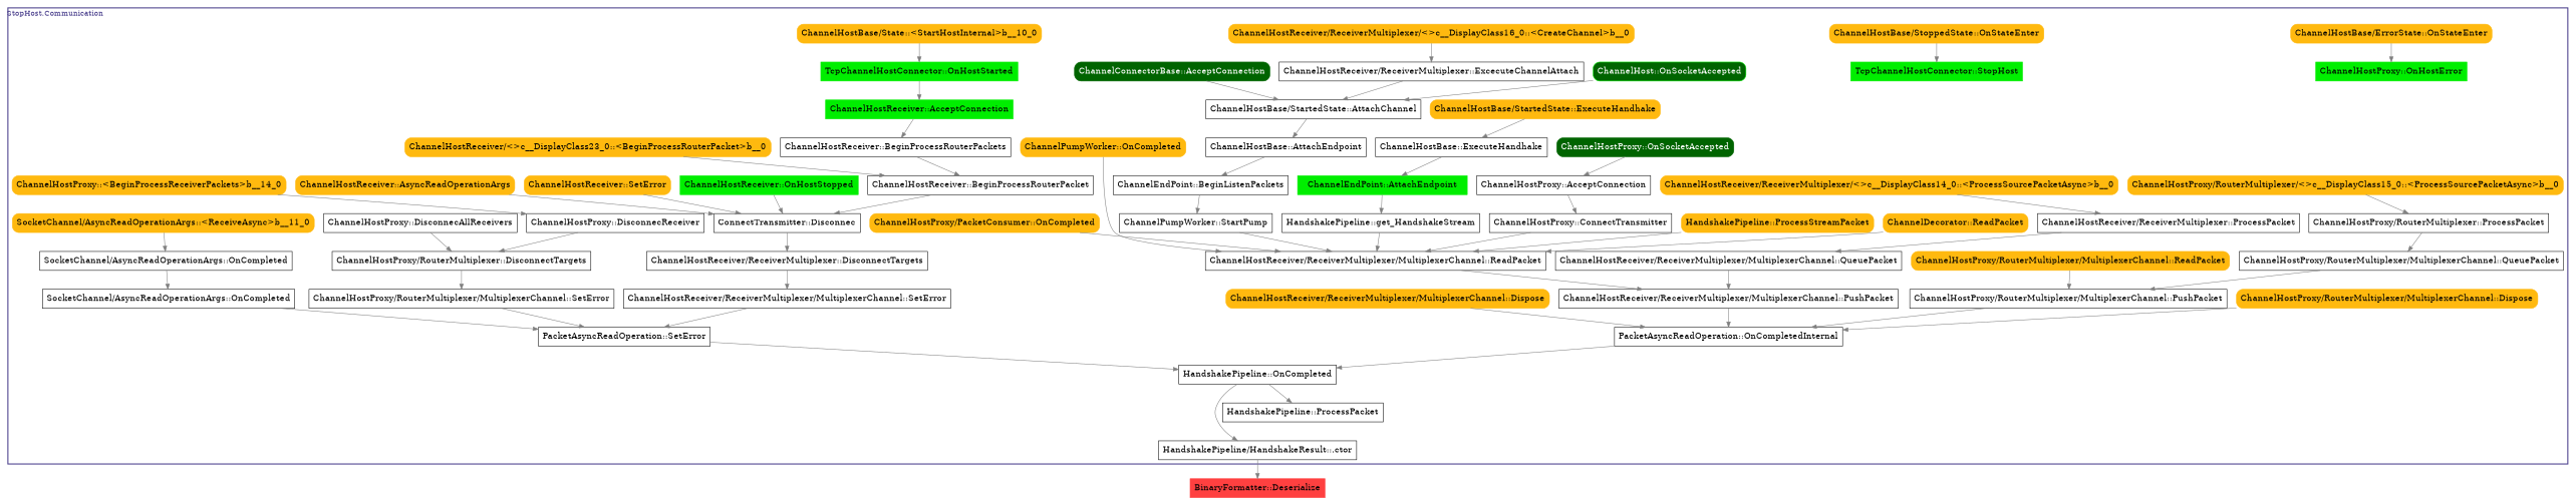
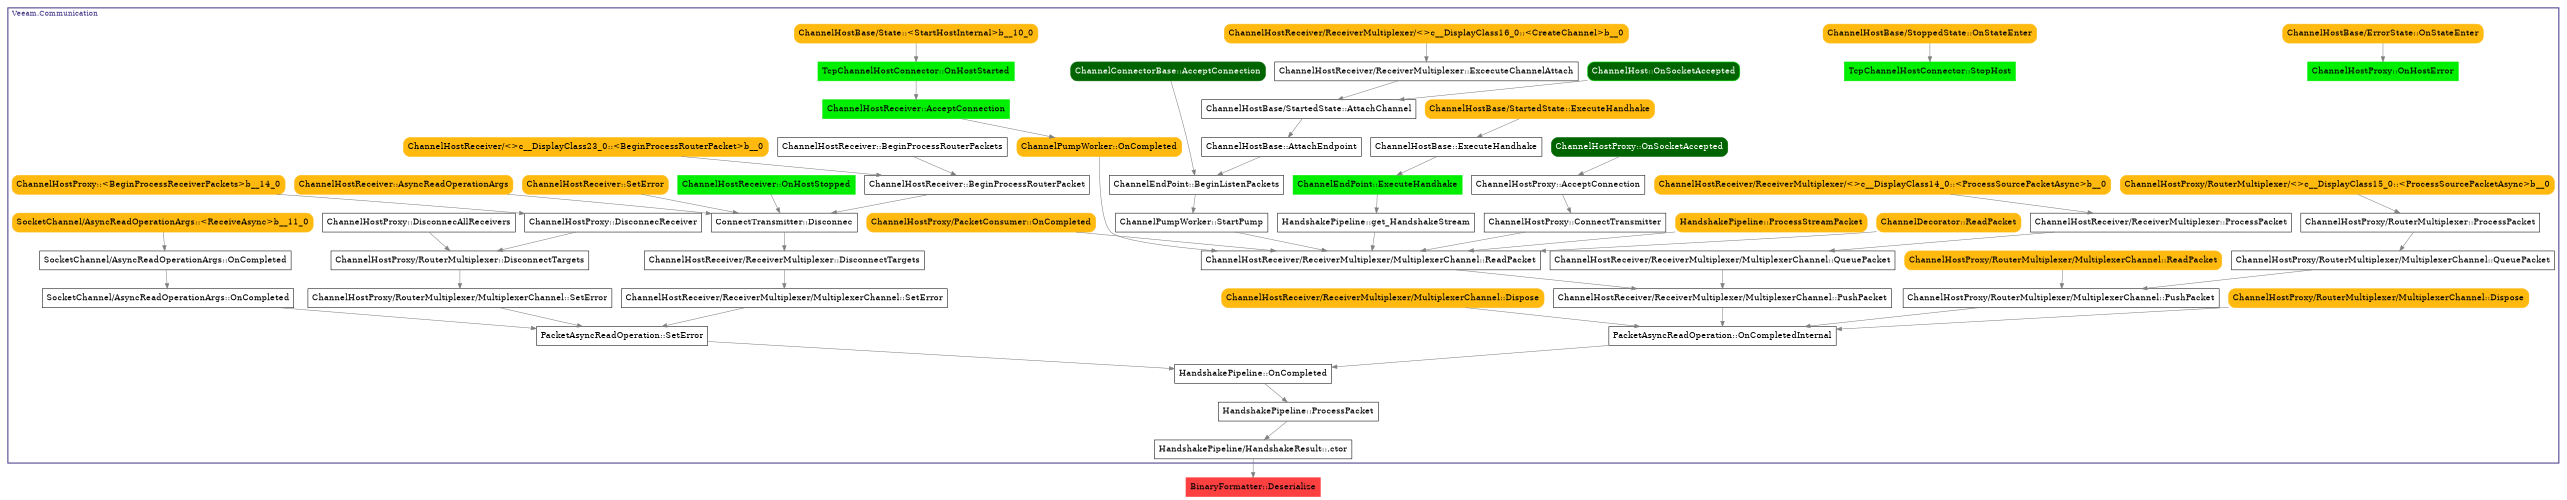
  digraph {
    node [fontsize=16 shape=box]
    edge [color=gray50]
    n1 [label="HandshakePipeline/HandshakeResult::.ctor"]
    n2 [label="HandshakePipeline::ProcessPacket"]
    n3 [label="HandshakePipeline::OnCompleted"]
    n4 [label="PacketAsyncReadOperation::SetError"]
    n5 [label="PacketAsyncReadOperation::OnCompletedInternal"]
    n6 [label="ChannelHostReceiver/ReceiverMultiplexer/MultiplexerChannel::SetError"]
    n7 [label="ChannelHostProxy/RouterMultiplexer/MultiplexerChannel::SetError"]
    n8 [label="SocketChannel/AsyncReadOperationArgs::OnCompleted"]
    n9 [label="ChannelHostReceiver/ReceiverMultiplexer/MultiplexerChannel::PushPacket"]
    n10 [color=darkgoldenrod1 fillcolor=darkgoldenrod1 label="ChannelHostReceiver/ReceiverMultiplexer/MultiplexerChannel::Dispose" style="filled, rounded"]
    n11 [label="ChannelHostProxy/RouterMultiplexer/MultiplexerChannel::PushPacket"]
    n12 [color=darkgoldenrod1 fillcolor=darkgoldenrod1 label="ChannelHostProxy/RouterMultiplexer/MultiplexerChannel::Dispose" style="filled, rounded"]
    n13 [label="ChannelHostReceiver/ReceiverMultiplexer::DisconnectTargets"]
    n14 [label="ChannelHostProxy/RouterMultiplexer::DisconnectTargets"]
    n15 [label="SocketChannel/AsyncReadOperationArgs::OnCompleted"]
    n16 [label="ChannelHostReceiver/ReceiverMultiplexer/MultiplexerChannel::QueuePacket"]
    n17 [label="ChannelHostReceiver/ReceiverMultiplexer/MultiplexerChannel::ReadPacket"]
    n18 [label="ChannelHostProxy/RouterMultiplexer/MultiplexerChannel::QueuePacket"]
    n19 [color=darkgoldenrod1 fillcolor=darkgoldenrod1 label="ChannelHostProxy/RouterMultiplexer/MultiplexerChannel::ReadPacket" style="filled, rounded"]
    n20 [label="ConnectTransmitter::Disconnec"]
    n21 [label="ChannelHostProxy::DisconnecReceiver"]
    n22 [label="ChannelHostProxy::DisconnecAllReceivers"]
    n23 [color=darkgoldenrod1 fillcolor=darkgoldenrod1 label="SocketChannel/AsyncReadOperationArgs::<ReceiveAsync>b__11_0" style="filled, rounded"]
    n24 [label="ChannelHostReceiver/ReceiverMultiplexer::ProcessPacket"]
    n25 [label="ChannelHostProxy::ConnectTransmitter"]
    n26 [color=darkgoldenrod1 fillcolor=darkgoldenrod1 label="ChannelHostProxy/PacketConsumer::OnCompleted" style="filled, rounded"]
    n27 [label="ChannelPumpWorker::StartPump"]
    n28 [color=darkgoldenrod1 fillcolor=darkgoldenrod1 label="ChannelPumpWorker::OnCompleted" style="filled, rounded"]
    n29 [color=darkgoldenrod1 fillcolor=darkgoldenrod1 label="ChannelDecorator::ReadPacket" style="filled, rounded"]
    n30 [label="HandshakePipeline::get_HandshakeStream"]
    n31 [color=darkgoldenrod1 fillcolor=darkgoldenrod1 label="HandshakePipeline::ProcessStreamPacket" style="filled, rounded"]
    n32 [label="ChannelHostProxy/RouterMultiplexer::ProcessPacket"]
    n33 [color=green2 fillcolor=green2 label="ChannelHostReceiver::OnHostStopped" style=filled]
    n34 [color=darkgoldenrod1 fillcolor=darkgoldenrod1 label="ChannelHostReceiver::SetError" style="filled, rounded"]
    n35 [label="ChannelHostReceiver::BeginProcessRouterPacket"]
    n36 [color=darkgoldenrod1 fillcolor=darkgoldenrod1 label="ChannelHostReceiver::AsyncReadOperationArgs" style="filled, rounded"]
    n37 [color=darkgoldenrod1 fillcolor=darkgoldenrod1 label="ChannelHostProxy::<BeginProcessReceiverPackets>b__14_0" style="filled, rounded"]
    n38 [color=green2 fillcolor=green2 label="ChannelHostProxy::OnHostError" style=filled]
    n39 [color=darkgoldenrod1 fillcolor=darkgoldenrod1 label="ChannelHostReceiver/ReceiverMultiplexer/<>c__DisplayClass14_0::<ProcessSourcePacketAsync>b__0" style="filled, rounded"]
    n40 [label="ChannelHostProxy::AcceptConnection"]
    n41 [label="ChannelEndPoint::BeginListenPackets"]
-   n42 [color=green2 fillcolor=green2 label="ChannelEndPoint::AttachEndpoint" style=filled]
+   n42 [color=green2 fillcolor=green2 label="ChannelEndPoint::ExecuteHandhake" style=filled]
    n43 [color=darkgoldenrod1 fillcolor=darkgoldenrod1 label="ChannelHostProxy/RouterMultiplexer/<>c__DisplayClass15_0::<ProcessSourcePacketAsync>b__0" style="filled, rounded"]
    n44 [color=green2 fillcolor=green2 label="TcpChannelHostConnector::StopHost" style=filled]
    n45 [label="ChannelHostReceiver::BeginProcessRouterPackets"]
    n46 [color=darkgoldenrod1 fillcolor=darkgoldenrod1 label="ChannelHostReceiver/<>c__DisplayClass23_0::<BeginProcessRouterPacket>b__0" style="filled, rounded"]
    n47 [color=darkgoldenrod1 fillcolor=darkgoldenrod1 label="ChannelHostBase/ErrorState::OnStateEnter" style="filled, rounded"]
    n48 [color=darkgreen fillcolor=darkgreen fontcolor=white label="ChannelHostProxy::OnSocketAccepted" style="filled, rounded"]
    n49 [label="ChannelHostBase::AttachEndpoint"]
    n50 [label="ChannelHostBase::ExecuteHandhake"]
    n51 [color=darkgoldenrod1 fillcolor=darkgoldenrod1 label="ChannelHostBase/StoppedState::OnStateEnter" style="filled, rounded"]
    n52 [color=green2 fillcolor=green2 label="ChannelHostReceiver::AcceptConnection" style=filled]
    n53 [label="ChannelHostBase/StartedState::AttachChannel"]
    n54 [color=darkgoldenrod1 fillcolor=darkgoldenrod1 label="ChannelHostBase/StartedState::ExecuteHandhake" style="filled, rounded"]
    n55 [color=green2 fillcolor=green2 label="TcpChannelHostConnector::OnHostStarted" style=filled]
    n56 [color=green2 fillcolor=darkgreen fontcolor=white label="ChannelHost::OnSocketAccepted" style="filled, rounded"]
    n57 [label="ChannelHostReceiver/ReceiverMultiplexer::ExcecuteChannelAttach"]
    n58 [color=darkgreen fillcolor=darkgreen fontcolor=white label="ChannelConnectorBase::AcceptConnection" style="filled, rounded"]
    n59 [color=darkgoldenrod1 fillcolor=darkgoldenrod1 label="ChannelHostBase/State::<StartHostInternal>b__10_0" style="filled, rounded"]
    n60 [color=darkgoldenrod1 fillcolor=darkgoldenrod1 label="ChannelHostReceiver/ReceiverMultiplexer/<>c__DisplayClass16_0::<CreateChannel>b__0" style="filled, rounded"]
    n61 [color=brown1 fillcolor=brown1 label="BinaryFormatter::Deserialize" style=filled]
    subgraph cluster_1 {
      color=darkslateblue
      fontcolor=darkslateblue
-     label="StopHost.Communication"
+     label="Veeam.Communication"
      labeljust=l
      penwidth=2
      n1
      n2
      n3
      n4
      n5
      n6
      n7
      n8
      n9
      n10
      n11
      n12
      n13
      n14
      n15
      n16
      n17
      n18
      n19
      n20
      n21
      n22
      n23
      n24
      n25
      n26
      n27
      n28
      n29
      n30
      n31
      n32
      n33
      n34
      n35
      n36
      n37
      n38
      n39
      n40
      n41
      n42
      n43
      n44
      n45
      n46
      n47
      n48
      n49
      n50
      n51
      n52
      n53
      n54
      n55
      n56
      n57
      n58
      n59
      n60
    }
    n1 -> n61
-   n3 -> n1
+   n2 -> n1
    n3 -> n2
    n4 -> n3
    n5 -> n3
    n6 -> n4
    n7 -> n4
    n8 -> n4
    n9 -> n5
    n10 -> n5
    n11 -> n5
    n12 -> n5
    n13 -> n6
    n14 -> n7
    n15 -> n8
    n16 -> n9
    n17 -> n9
    n18 -> n11
    n19 -> n11
    n20 -> n13
    n21 -> n14
    n22 -> n14
    n23 -> n15
    n24 -> n16
    n25 -> n17
    n26 -> n17
    n27 -> n17
    n28 -> n17
    n29 -> n17
    n30 -> n17
    n31 -> n17
    n32 -> n18
    n33 -> n20
    n34 -> n20
    n35 -> n20
    n36 -> n20
    n37 -> n21
    n39 -> n24
    n40 -> n25
    n41 -> n27
    n42 -> n30
    n43 -> n32
    n45 -> n35
    n46 -> n35
    n47 -> n38
    n48 -> n40
    n49 -> n41
    n50 -> n42
    n51 -> n44
-   n52 -> n45
+   n52 -> n28
    n53 -> n49
    n54 -> n50
    n55 -> n52
    n56 -> n53
    n57 -> n53
-   n58 -> n53
+   n58 -> n41
    n59 -> n55
    n60 -> n57
  }
